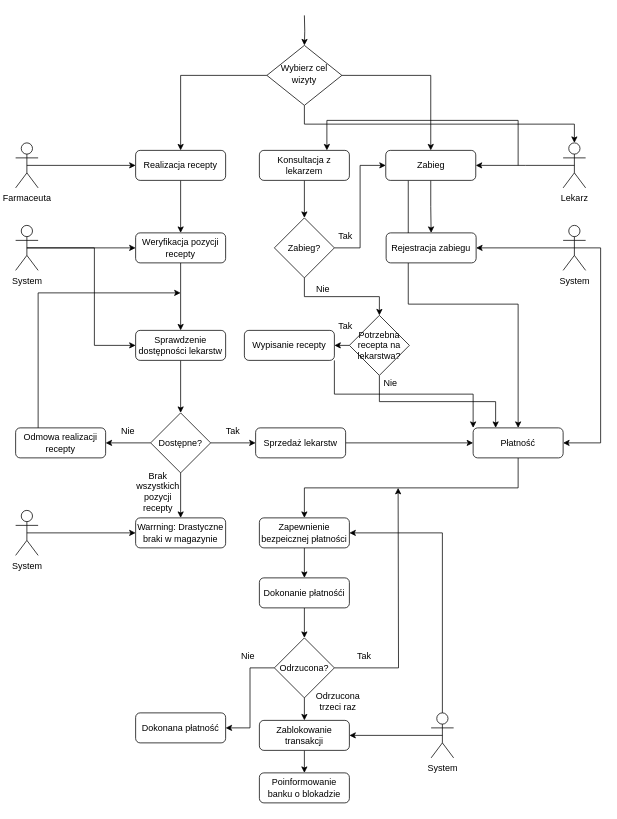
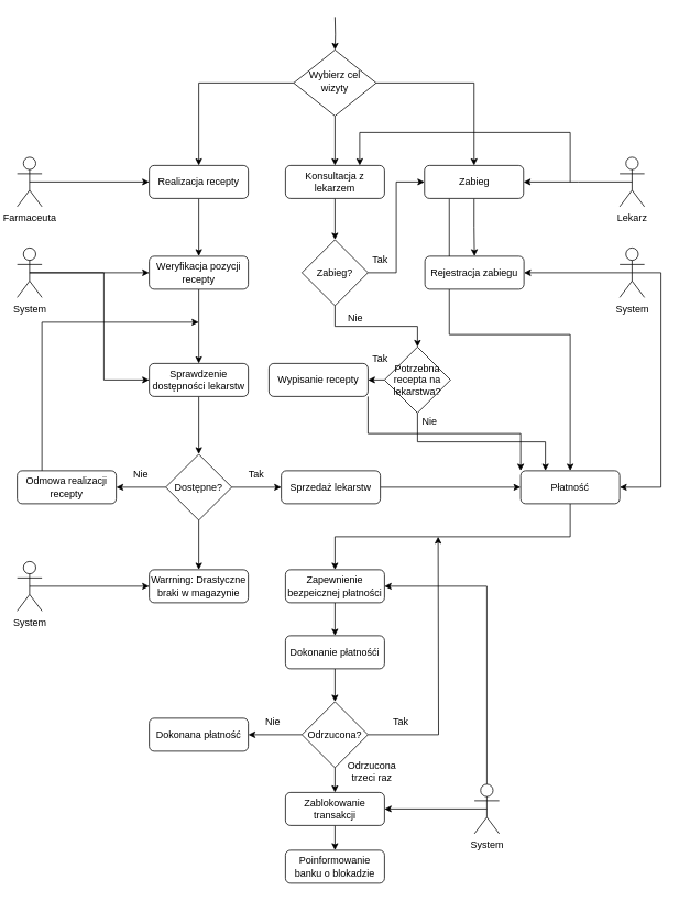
  <mxCell id="0" />
  <mxCell id="1" parent="0" />
- <mxCell id="2" style="edgeStyle=orthogonalEdgeStyle;rounded=0;orthogonalLoop=1;jettySize=auto;html=1;exitX=0.5;exitY=1;exitDx=0;exitDy=0;" edge="1" parent="1" source="5" target="17"><mxGeometry relative="1" as="geometry" /></mxCell>
+ <mxCell id="2" style="edgeStyle=orthogonalEdgeStyle;rounded=0;orthogonalLoop=1;jettySize=auto;html=1;exitX=0.5;exitY=1;exitDx=0;exitDy=0;entryX=0.5;entryY=0;entryDx=0;entryDy=0;" edge="1" parent="1" source="5" target="13"><mxGeometry relative="1" as="geometry" /></mxCell>
  <mxCell id="3" style="edgeStyle=orthogonalEdgeStyle;rounded=0;orthogonalLoop=1;jettySize=auto;html=1;exitX=0;exitY=0.5;exitDx=0;exitDy=0;entryX=0.5;entryY=0;entryDx=0;entryDy=0;" edge="1" parent="1" source="5" target="7"><mxGeometry relative="1" as="geometry" /></mxCell>
  <mxCell id="4" style="edgeStyle=orthogonalEdgeStyle;rounded=0;orthogonalLoop=1;jettySize=auto;html=1;exitX=1;exitY=0.5;exitDx=0;exitDy=0;entryX=0.5;entryY=0;entryDx=0;entryDy=0;" edge="1" parent="1" source="5" target="11"><mxGeometry relative="1" as="geometry" /></mxCell>
  <mxCell id="5" value="Wybierz cel wizyty" style="rhombus;whiteSpace=wrap;html=1;shadow=0;fontFamily=Helvetica;fontSize=12;align=center;strokeWidth=1;spacing=6;spacingTop=-4;" vertex="1" parent="1"><mxGeometry x="355" y="60" width="100" height="80" as="geometry" /></mxCell>
  <mxCell id="6" style="edgeStyle=orthogonalEdgeStyle;rounded=0;orthogonalLoop=1;jettySize=auto;html=1;exitX=0.5;exitY=1;exitDx=0;exitDy=0;" edge="1" parent="1" source="7" target="22"><mxGeometry relative="1" as="geometry" /></mxCell>
  <mxCell id="7" value="Realizacja recepty" style="rounded=1;whiteSpace=wrap;html=1;fontSize=12;glass=0;strokeWidth=1;shadow=0;" vertex="1" parent="1"><mxGeometry x="180" y="200" width="120" height="40" as="geometry" /></mxCell>
  <mxCell id="8" style="edgeStyle=orthogonalEdgeStyle;rounded=0;orthogonalLoop=1;jettySize=auto;html=1;exitX=0.5;exitY=1;exitDx=0;exitDy=0;entryX=0.5;entryY=0;entryDx=0;entryDy=0;" edge="1" parent="1" target="5"><mxGeometry relative="1" as="geometry"><mxPoint x="405" y="20" as="sourcePoint" /></mxGeometry></mxCell>
  <mxCell id="9" style="edgeStyle=orthogonalEdgeStyle;rounded=0;orthogonalLoop=1;jettySize=auto;html=1;exitX=0.5;exitY=1;exitDx=0;exitDy=0;entryX=0.5;entryY=0;entryDx=0;entryDy=0;" edge="1" parent="1" source="11" target="32"><mxGeometry relative="1" as="geometry" /></mxCell>
  <mxCell id="10" style="edgeStyle=orthogonalEdgeStyle;rounded=0;orthogonalLoop=1;jettySize=auto;html=1;exitX=0.25;exitY=1;exitDx=0;exitDy=0;entryX=0.5;entryY=0;entryDx=0;entryDy=0;" edge="1" parent="1" source="11" target="46"><mxGeometry relative="1" as="geometry"><mxPoint x="543.833" y="440" as="targetPoint" /></mxGeometry></mxCell>
  <mxCell id="11" value="Zabieg" style="rounded=1;whiteSpace=wrap;html=1;fontSize=12;glass=0;strokeWidth=1;shadow=0;" vertex="1" parent="1"><mxGeometry x="513.5" y="200" width="120" height="40" as="geometry" /></mxCell>
  <mxCell id="12" style="edgeStyle=orthogonalEdgeStyle;rounded=0;orthogonalLoop=1;jettySize=auto;html=1;exitX=0.5;exitY=1;exitDx=0;exitDy=0;entryX=0.5;entryY=0;entryDx=0;entryDy=0;" edge="1" parent="1" source="13" target="26"><mxGeometry relative="1" as="geometry" /></mxCell>
  <mxCell id="13" value="Konsultacja z lekarzem" style="rounded=1;whiteSpace=wrap;html=1;fontSize=12;glass=0;strokeWidth=1;shadow=0;" vertex="1" parent="1"><mxGeometry x="345" y="200" width="120" height="40" as="geometry" /></mxCell>
  <mxCell id="14" style="edgeStyle=orthogonalEdgeStyle;rounded=0;orthogonalLoop=1;jettySize=auto;html=1;exitX=0.5;exitY=0.5;exitDx=0;exitDy=0;exitPerimeter=0;entryX=0;entryY=0.5;entryDx=0;entryDy=0;" edge="1" parent="1" source="15" target="7"><mxGeometry relative="1" as="geometry" /></mxCell>
  <mxCell id="15" value="Farmaceuta" style="shape=umlActor;verticalLabelPosition=bottom;verticalAlign=top;html=1;outlineConnect=0;" vertex="1" parent="1"><mxGeometry x="20" y="190" width="30" height="60" as="geometry" /></mxCell>
  <mxCell id="16" style="edgeStyle=orthogonalEdgeStyle;rounded=0;orthogonalLoop=1;jettySize=auto;html=1;exitX=0.5;exitY=0.5;exitDx=0;exitDy=0;exitPerimeter=0;entryX=1;entryY=0.5;entryDx=0;entryDy=0;" edge="1" parent="1" source="17" target="11"><mxGeometry relative="1" as="geometry"><Array as="points"><mxPoint x="700" y="220" /><mxPoint x="700" y="220" /></Array></mxGeometry></mxCell>
  <mxCell id="17" value="Lekarz" style="shape=umlActor;verticalLabelPosition=bottom;verticalAlign=top;html=1;outlineConnect=0;" vertex="1" parent="1"><mxGeometry x="750" y="190" width="30" height="60" as="geometry" /></mxCell>
  <mxCell id="18" style="edgeStyle=orthogonalEdgeStyle;rounded=0;orthogonalLoop=1;jettySize=auto;html=1;exitX=0.5;exitY=0.5;exitDx=0;exitDy=0;exitPerimeter=0;entryX=0;entryY=0.5;entryDx=0;entryDy=0;" edge="1" parent="1" source="20" target="22"><mxGeometry relative="1" as="geometry" /></mxCell>
  <mxCell id="19" style="edgeStyle=orthogonalEdgeStyle;rounded=0;orthogonalLoop=1;jettySize=auto;html=1;exitX=0.5;exitY=0.5;exitDx=0;exitDy=0;exitPerimeter=0;entryX=0;entryY=0.5;entryDx=0;entryDy=0;" edge="1" parent="1" source="20" target="34"><mxGeometry relative="1" as="geometry"><mxPoint x="240" y="520" as="targetPoint" /><Array as="points"><mxPoint x="125" y="330" /><mxPoint x="125" y="460" /></Array></mxGeometry></mxCell>
  <mxCell id="20" value="System" style="shape=umlActor;verticalLabelPosition=bottom;verticalAlign=top;html=1;outlineConnect=0;" vertex="1" parent="1"><mxGeometry x="20" y="300" width="30" height="60" as="geometry" /></mxCell>
  <mxCell id="21" style="edgeStyle=orthogonalEdgeStyle;rounded=0;orthogonalLoop=1;jettySize=auto;html=1;exitX=0.5;exitY=1;exitDx=0;exitDy=0;entryX=0.5;entryY=0;entryDx=0;entryDy=0;" edge="1" parent="1" source="22" target="34"><mxGeometry relative="1" as="geometry" /></mxCell>
  <mxCell id="22" value="Weryfikacja pozycji recepty" style="rounded=1;whiteSpace=wrap;html=1;fontSize=12;glass=0;strokeWidth=1;shadow=0;" vertex="1" parent="1"><mxGeometry x="180" y="310" width="120" height="40" as="geometry" /></mxCell>
  <mxCell id="23" style="edgeStyle=orthogonalEdgeStyle;rounded=0;orthogonalLoop=1;jettySize=auto;html=1;entryX=0.75;entryY=0;entryDx=0;entryDy=0;" edge="1" parent="1" target="13"><mxGeometry relative="1" as="geometry"><mxPoint x="690" y="220" as="sourcePoint" /><mxPoint x="410" y="160" as="targetPoint" /><Array as="points"><mxPoint x="690" y="160" /><mxPoint x="435" y="160" /></Array></mxGeometry></mxCell>
  <mxCell id="24" style="edgeStyle=orthogonalEdgeStyle;rounded=0;orthogonalLoop=1;jettySize=auto;html=1;exitX=1;exitY=0.5;exitDx=0;exitDy=0;entryX=0;entryY=0.5;entryDx=0;entryDy=0;" edge="1" parent="1" source="26" target="11"><mxGeometry relative="1" as="geometry" /></mxCell>
  <mxCell id="25" style="edgeStyle=orthogonalEdgeStyle;rounded=0;orthogonalLoop=1;jettySize=auto;html=1;exitX=0.5;exitY=1;exitDx=0;exitDy=0;entryX=0.5;entryY=0;entryDx=0;entryDy=0;" edge="1" parent="1" source="26" target="49"><mxGeometry relative="1" as="geometry" /></mxCell>
  <mxCell id="26" value="Zabieg?" style="rhombus;whiteSpace=wrap;html=1;" vertex="1" parent="1"><mxGeometry x="365" y="290" width="80" height="80" as="geometry" /></mxCell>
  <mxCell id="27" value="Tak" style="text;html=1;align=center;verticalAlign=middle;whiteSpace=wrap;rounded=0;" vertex="1" parent="1"><mxGeometry x="430" y="300" width="60" height="30" as="geometry" /></mxCell>
  <mxCell id="28" value="Nie" style="text;html=1;align=center;verticalAlign=middle;whiteSpace=wrap;rounded=0;" vertex="1" parent="1"><mxGeometry x="400" y="370" width="60" height="30" as="geometry" /></mxCell>
  <mxCell id="29" style="edgeStyle=orthogonalEdgeStyle;rounded=0;orthogonalLoop=1;jettySize=auto;html=1;exitX=0.5;exitY=0.5;exitDx=0;exitDy=0;exitPerimeter=0;entryX=1;entryY=0.5;entryDx=0;entryDy=0;" edge="1" parent="1" source="31" target="32"><mxGeometry relative="1" as="geometry" /></mxCell>
  <mxCell id="30" style="edgeStyle=orthogonalEdgeStyle;rounded=0;orthogonalLoop=1;jettySize=auto;html=1;exitX=0.5;exitY=0.5;exitDx=0;exitDy=0;exitPerimeter=0;entryX=1;entryY=0.5;entryDx=0;entryDy=0;" edge="1" parent="1" source="31" target="46"><mxGeometry relative="1" as="geometry"><Array as="points"><mxPoint x="800" y="330" /><mxPoint x="800" y="590" /></Array></mxGeometry></mxCell>
  <mxCell id="31" value="System" style="shape=umlActor;verticalLabelPosition=bottom;verticalAlign=top;html=1;outlineConnect=0;" vertex="1" parent="1"><mxGeometry x="750" y="300" width="30" height="60" as="geometry" /></mxCell>
  <mxCell id="32" value="Rejestracja zabiegu" style="rounded=1;whiteSpace=wrap;html=1;fontSize=12;glass=0;strokeWidth=1;shadow=0;" vertex="1" parent="1"><mxGeometry x="514" y="310" width="120" height="40" as="geometry" /></mxCell>
  <mxCell id="33" style="edgeStyle=orthogonalEdgeStyle;rounded=0;orthogonalLoop=1;jettySize=auto;html=1;exitX=0.5;exitY=1;exitDx=0;exitDy=0;entryX=0.5;entryY=0;entryDx=0;entryDy=0;" edge="1" parent="1" source="34" target="38"><mxGeometry relative="1" as="geometry" /></mxCell>
  <mxCell id="34" value="Sprawdzenie dostępności lekarstw" style="rounded=1;whiteSpace=wrap;html=1;fontSize=12;glass=0;strokeWidth=1;shadow=0;" vertex="1" parent="1"><mxGeometry x="180" y="440" width="120" height="40" as="geometry" /></mxCell>
  <mxCell id="35" style="edgeStyle=orthogonalEdgeStyle;rounded=0;orthogonalLoop=1;jettySize=auto;html=1;exitX=0;exitY=0.5;exitDx=0;exitDy=0;entryX=1;entryY=0.5;entryDx=0;entryDy=0;" edge="1" parent="1" source="38" target="42"><mxGeometry relative="1" as="geometry" /></mxCell>
  <mxCell id="36" style="edgeStyle=orthogonalEdgeStyle;rounded=0;orthogonalLoop=1;jettySize=auto;html=1;exitX=1;exitY=0.5;exitDx=0;exitDy=0;entryX=0;entryY=0.5;entryDx=0;entryDy=0;" edge="1" parent="1" source="38" target="44"><mxGeometry relative="1" as="geometry" /></mxCell>
  <mxCell id="37" style="edgeStyle=orthogonalEdgeStyle;rounded=0;orthogonalLoop=1;jettySize=auto;html=1;exitX=0.5;exitY=1;exitDx=0;exitDy=0;entryX=0.5;entryY=0;entryDx=0;entryDy=0;" edge="1" parent="1" source="38" target="55"><mxGeometry relative="1" as="geometry" /></mxCell>
  <mxCell id="38" value="Dostępne?" style="rhombus;whiteSpace=wrap;html=1;" vertex="1" parent="1"><mxGeometry x="200" y="550" width="80" height="80" as="geometry" /></mxCell>
  <mxCell id="39" value="Tak" style="text;html=1;align=center;verticalAlign=middle;whiteSpace=wrap;rounded=0;" vertex="1" parent="1"><mxGeometry x="280" y="560" width="60" height="30" as="geometry" /></mxCell>
  <mxCell id="40" value="Nie" style="text;html=1;align=center;verticalAlign=middle;whiteSpace=wrap;rounded=0;" vertex="1" parent="1"><mxGeometry x="140" y="560" width="60" height="30" as="geometry" /></mxCell>
  <mxCell id="41" style="edgeStyle=orthogonalEdgeStyle;rounded=0;orthogonalLoop=1;jettySize=auto;html=1;exitX=0.25;exitY=0;exitDx=0;exitDy=0;" edge="1" parent="1" source="42"><mxGeometry relative="1" as="geometry"><mxPoint x="240" y="390" as="targetPoint" /><Array as="points"><mxPoint x="50" y="390" /></Array></mxGeometry></mxCell>
  <mxCell id="42" value="Odmowa realizacji recepty" style="rounded=1;whiteSpace=wrap;html=1;fontSize=12;glass=0;strokeWidth=1;shadow=0;" vertex="1" parent="1"><mxGeometry x="20" y="570" width="120" height="40" as="geometry" /></mxCell>
  <mxCell id="43" style="edgeStyle=orthogonalEdgeStyle;rounded=0;orthogonalLoop=1;jettySize=auto;html=1;exitX=1;exitY=0.5;exitDx=0;exitDy=0;entryX=0;entryY=0.5;entryDx=0;entryDy=0;" edge="1" parent="1" source="44" target="46"><mxGeometry relative="1" as="geometry" /></mxCell>
  <mxCell id="44" value="Sprzedaż lekarstw" style="rounded=1;whiteSpace=wrap;html=1;fontSize=12;glass=0;strokeWidth=1;shadow=0;" vertex="1" parent="1"><mxGeometry x="340" y="570" width="120" height="40" as="geometry" /></mxCell>
  <mxCell id="45" style="edgeStyle=orthogonalEdgeStyle;rounded=0;orthogonalLoop=1;jettySize=auto;html=1;exitX=0.5;exitY=1;exitDx=0;exitDy=0;entryX=0.5;entryY=0;entryDx=0;entryDy=0;" edge="1" parent="1" source="46" target="59"><mxGeometry relative="1" as="geometry" /></mxCell>
  <mxCell id="46" value="Płatność" style="rounded=1;whiteSpace=wrap;html=1;fontSize=12;glass=0;strokeWidth=1;shadow=0;" vertex="1" parent="1"><mxGeometry x="630" y="570" width="120" height="40" as="geometry" /></mxCell>
  <mxCell id="47" style="edgeStyle=orthogonalEdgeStyle;rounded=0;orthogonalLoop=1;jettySize=auto;html=1;exitX=0.5;exitY=1;exitDx=0;exitDy=0;entryX=0.25;entryY=0;entryDx=0;entryDy=0;" edge="1" parent="1" source="49" target="46"><mxGeometry relative="1" as="geometry" /></mxCell>
  <mxCell id="48" style="edgeStyle=orthogonalEdgeStyle;rounded=0;orthogonalLoop=1;jettySize=auto;html=1;exitX=0;exitY=0.5;exitDx=0;exitDy=0;entryX=1;entryY=0.5;entryDx=0;entryDy=0;" edge="1" parent="1" source="49" target="52"><mxGeometry relative="1" as="geometry" /></mxCell>
  <mxCell id="49" value="Potrzebna recepta na lekarstwa?" style="rhombus;whiteSpace=wrap;html=1;" vertex="1" parent="1"><mxGeometry x="465" y="420" width="80" height="80" as="geometry" /></mxCell>
  <mxCell id="50" value="Nie" style="text;html=1;align=center;verticalAlign=middle;whiteSpace=wrap;rounded=0;" vertex="1" parent="1"><mxGeometry x="490" y="495" width="60" height="30" as="geometry" /></mxCell>
  <mxCell id="51" style="edgeStyle=orthogonalEdgeStyle;rounded=0;orthogonalLoop=1;jettySize=auto;html=1;exitX=1;exitY=1;exitDx=0;exitDy=0;entryX=0;entryY=0;entryDx=0;entryDy=0;" edge="1" parent="1" source="52" target="46"><mxGeometry relative="1" as="geometry" /></mxCell>
  <mxCell id="52" value="Wypisanie recepty" style="rounded=1;whiteSpace=wrap;html=1;fontSize=12;glass=0;strokeWidth=1;shadow=0;" vertex="1" parent="1"><mxGeometry x="325" y="440" width="120" height="40" as="geometry" /></mxCell>
  <mxCell id="53" value="Tak" style="text;html=1;align=center;verticalAlign=middle;whiteSpace=wrap;rounded=0;" vertex="1" parent="1"><mxGeometry x="430" y="420" width="60" height="30" as="geometry" /></mxCell>
- <mxCell id="54" value="Brak wszystkich pozycji recepty" style="text;html=1;align=center;verticalAlign=middle;whiteSpace=wrap;rounded=0;" vertex="1" parent="1"><mxGeometry x="180" y="640" width="60" height="30" as="geometry" /></mxCell>
  <mxCell id="55" value="Warrning: Drastyczne braki w magazynie" style="rounded=1;whiteSpace=wrap;html=1;fontSize=12;glass=0;strokeWidth=1;shadow=0;" vertex="1" parent="1"><mxGeometry x="180" y="690" width="120" height="40" as="geometry" /></mxCell>
  <mxCell id="56" style="edgeStyle=orthogonalEdgeStyle;rounded=0;orthogonalLoop=1;jettySize=auto;html=1;exitX=0.5;exitY=0.5;exitDx=0;exitDy=0;exitPerimeter=0;entryX=0;entryY=0.5;entryDx=0;entryDy=0;" edge="1" parent="1" source="57" target="55"><mxGeometry relative="1" as="geometry" /></mxCell>
  <mxCell id="57" value="System" style="shape=umlActor;verticalLabelPosition=bottom;verticalAlign=top;html=1;outlineConnect=0;" vertex="1" parent="1"><mxGeometry x="20" y="680" width="30" height="60" as="geometry" /></mxCell>
  <mxCell id="58" style="edgeStyle=orthogonalEdgeStyle;rounded=0;orthogonalLoop=1;jettySize=auto;html=1;exitX=0.5;exitY=1;exitDx=0;exitDy=0;entryX=0.5;entryY=0;entryDx=0;entryDy=0;" edge="1" parent="1" source="59" target="61"><mxGeometry relative="1" as="geometry" /></mxCell>
  <mxCell id="59" value="Zapewnienie bezpeicznej płatności" style="rounded=1;whiteSpace=wrap;html=1;fontSize=12;glass=0;strokeWidth=1;shadow=0;" vertex="1" parent="1"><mxGeometry x="345" y="690" width="120" height="40" as="geometry" /></mxCell>
  <mxCell id="60" style="edgeStyle=orthogonalEdgeStyle;rounded=0;orthogonalLoop=1;jettySize=auto;html=1;exitX=0.5;exitY=1;exitDx=0;exitDy=0;entryX=0.5;entryY=0;entryDx=0;entryDy=0;" edge="1" parent="1" source="61" target="65"><mxGeometry relative="1" as="geometry" /></mxCell>
  <mxCell id="61" value="Dokonanie płatnośći" style="rounded=1;whiteSpace=wrap;html=1;fontSize=12;glass=0;strokeWidth=1;shadow=0;" vertex="1" parent="1"><mxGeometry x="345" y="770" width="120" height="40" as="geometry" /></mxCell>
  <mxCell id="62" style="edgeStyle=orthogonalEdgeStyle;rounded=0;orthogonalLoop=1;jettySize=auto;html=1;exitX=1;exitY=0.5;exitDx=0;exitDy=0;" edge="1" parent="1" source="65"><mxGeometry relative="1" as="geometry"><mxPoint x="530" y="650" as="targetPoint" /></mxGeometry></mxCell>
  <mxCell id="63" style="edgeStyle=orthogonalEdgeStyle;rounded=0;orthogonalLoop=1;jettySize=auto;html=1;exitX=0.5;exitY=1;exitDx=0;exitDy=0;entryX=0.5;entryY=0;entryDx=0;entryDy=0;" edge="1" parent="1" source="65"><mxGeometry relative="1" as="geometry"><mxPoint x="405" y="960" as="targetPoint" /></mxGeometry></mxCell>
  <mxCell id="64" style="edgeStyle=orthogonalEdgeStyle;rounded=0;orthogonalLoop=1;jettySize=auto;html=1;exitX=0;exitY=0.5;exitDx=0;exitDy=0;entryX=1;entryY=0.5;entryDx=0;entryDy=0;" edge="1" parent="1" source="65" target="68"><mxGeometry relative="1" as="geometry" /></mxCell>
  <mxCell id="65" value="Odrzucona?" style="rhombus;whiteSpace=wrap;html=1;" vertex="1" parent="1"><mxGeometry x="365" y="850" width="80" height="80" as="geometry" /></mxCell>
  <mxCell id="66" value="Tak" style="text;html=1;align=center;verticalAlign=middle;whiteSpace=wrap;rounded=0;" vertex="1" parent="1"><mxGeometry x="455" y="860" width="60" height="30" as="geometry" /></mxCell>
  <mxCell id="67" value="Nie" style="text;html=1;align=center;verticalAlign=middle;whiteSpace=wrap;rounded=0;" vertex="1" parent="1"><mxGeometry x="300" y="860" width="60" height="30" as="geometry" /></mxCell>
- <mxCell id="68" value="Dokonana płatność" style="rounded=1;whiteSpace=wrap;html=1;fontSize=12;glass=0;strokeWidth=1;shadow=0;" vertex="1" parent="1"><mxGeometry x="180" y="950" width="120" height="40" as="geometry" /></mxCell>
+ <mxCell id="68" value="Dokonana płatność" style="rounded=1;whiteSpace=wrap;html=1;fontSize=12;glass=0;strokeWidth=1;shadow=0;" vertex="1" parent="1"><mxGeometry x="180" y="870" width="120" height="40" as="geometry" /></mxCell>
  <mxCell id="69" style="edgeStyle=orthogonalEdgeStyle;rounded=0;orthogonalLoop=1;jettySize=auto;html=1;exitX=0.5;exitY=1;exitDx=0;exitDy=0;entryX=0.5;entryY=0;entryDx=0;entryDy=0;" edge="1" parent="1" source="70" target="75"><mxGeometry relative="1" as="geometry" /></mxCell>
  <mxCell id="70" value="Zablokowanie transakcji" style="rounded=1;whiteSpace=wrap;html=1;fontSize=12;glass=0;strokeWidth=1;shadow=0;" vertex="1" parent="1"><mxGeometry x="345" y="960" width="120" height="40" as="geometry" /></mxCell>
  <mxCell id="71" value="Odrzucona trzeci raz" style="text;html=1;align=center;verticalAlign=middle;whiteSpace=wrap;rounded=0;" vertex="1" parent="1"><mxGeometry x="420" y="920" width="60" height="30" as="geometry" /></mxCell>
  <mxCell id="72" style="edgeStyle=orthogonalEdgeStyle;rounded=0;orthogonalLoop=1;jettySize=auto;html=1;exitX=0.5;exitY=0.5;exitDx=0;exitDy=0;exitPerimeter=0;entryX=1;entryY=0.5;entryDx=0;entryDy=0;" edge="1" parent="1" source="74" target="70"><mxGeometry relative="1" as="geometry" /></mxCell>
  <mxCell id="73" style="edgeStyle=orthogonalEdgeStyle;rounded=0;orthogonalLoop=1;jettySize=auto;html=1;exitX=0.5;exitY=0;exitDx=0;exitDy=0;exitPerimeter=0;entryX=1;entryY=0.5;entryDx=0;entryDy=0;" edge="1" parent="1" source="74" target="59"><mxGeometry relative="1" as="geometry" /></mxCell>
  <mxCell id="74" value="System" style="shape=umlActor;verticalLabelPosition=bottom;verticalAlign=top;html=1;outlineConnect=0;" vertex="1" parent="1"><mxGeometry x="574" y="950" width="30" height="60" as="geometry" /></mxCell>
  <mxCell id="75" value="Poinformowanie banku o blokadzie" style="rounded=1;whiteSpace=wrap;html=1;fontSize=12;glass=0;strokeWidth=1;shadow=0;" vertex="1" parent="1"><mxGeometry x="345" y="1030" width="120" height="40" as="geometry" /></mxCell>
